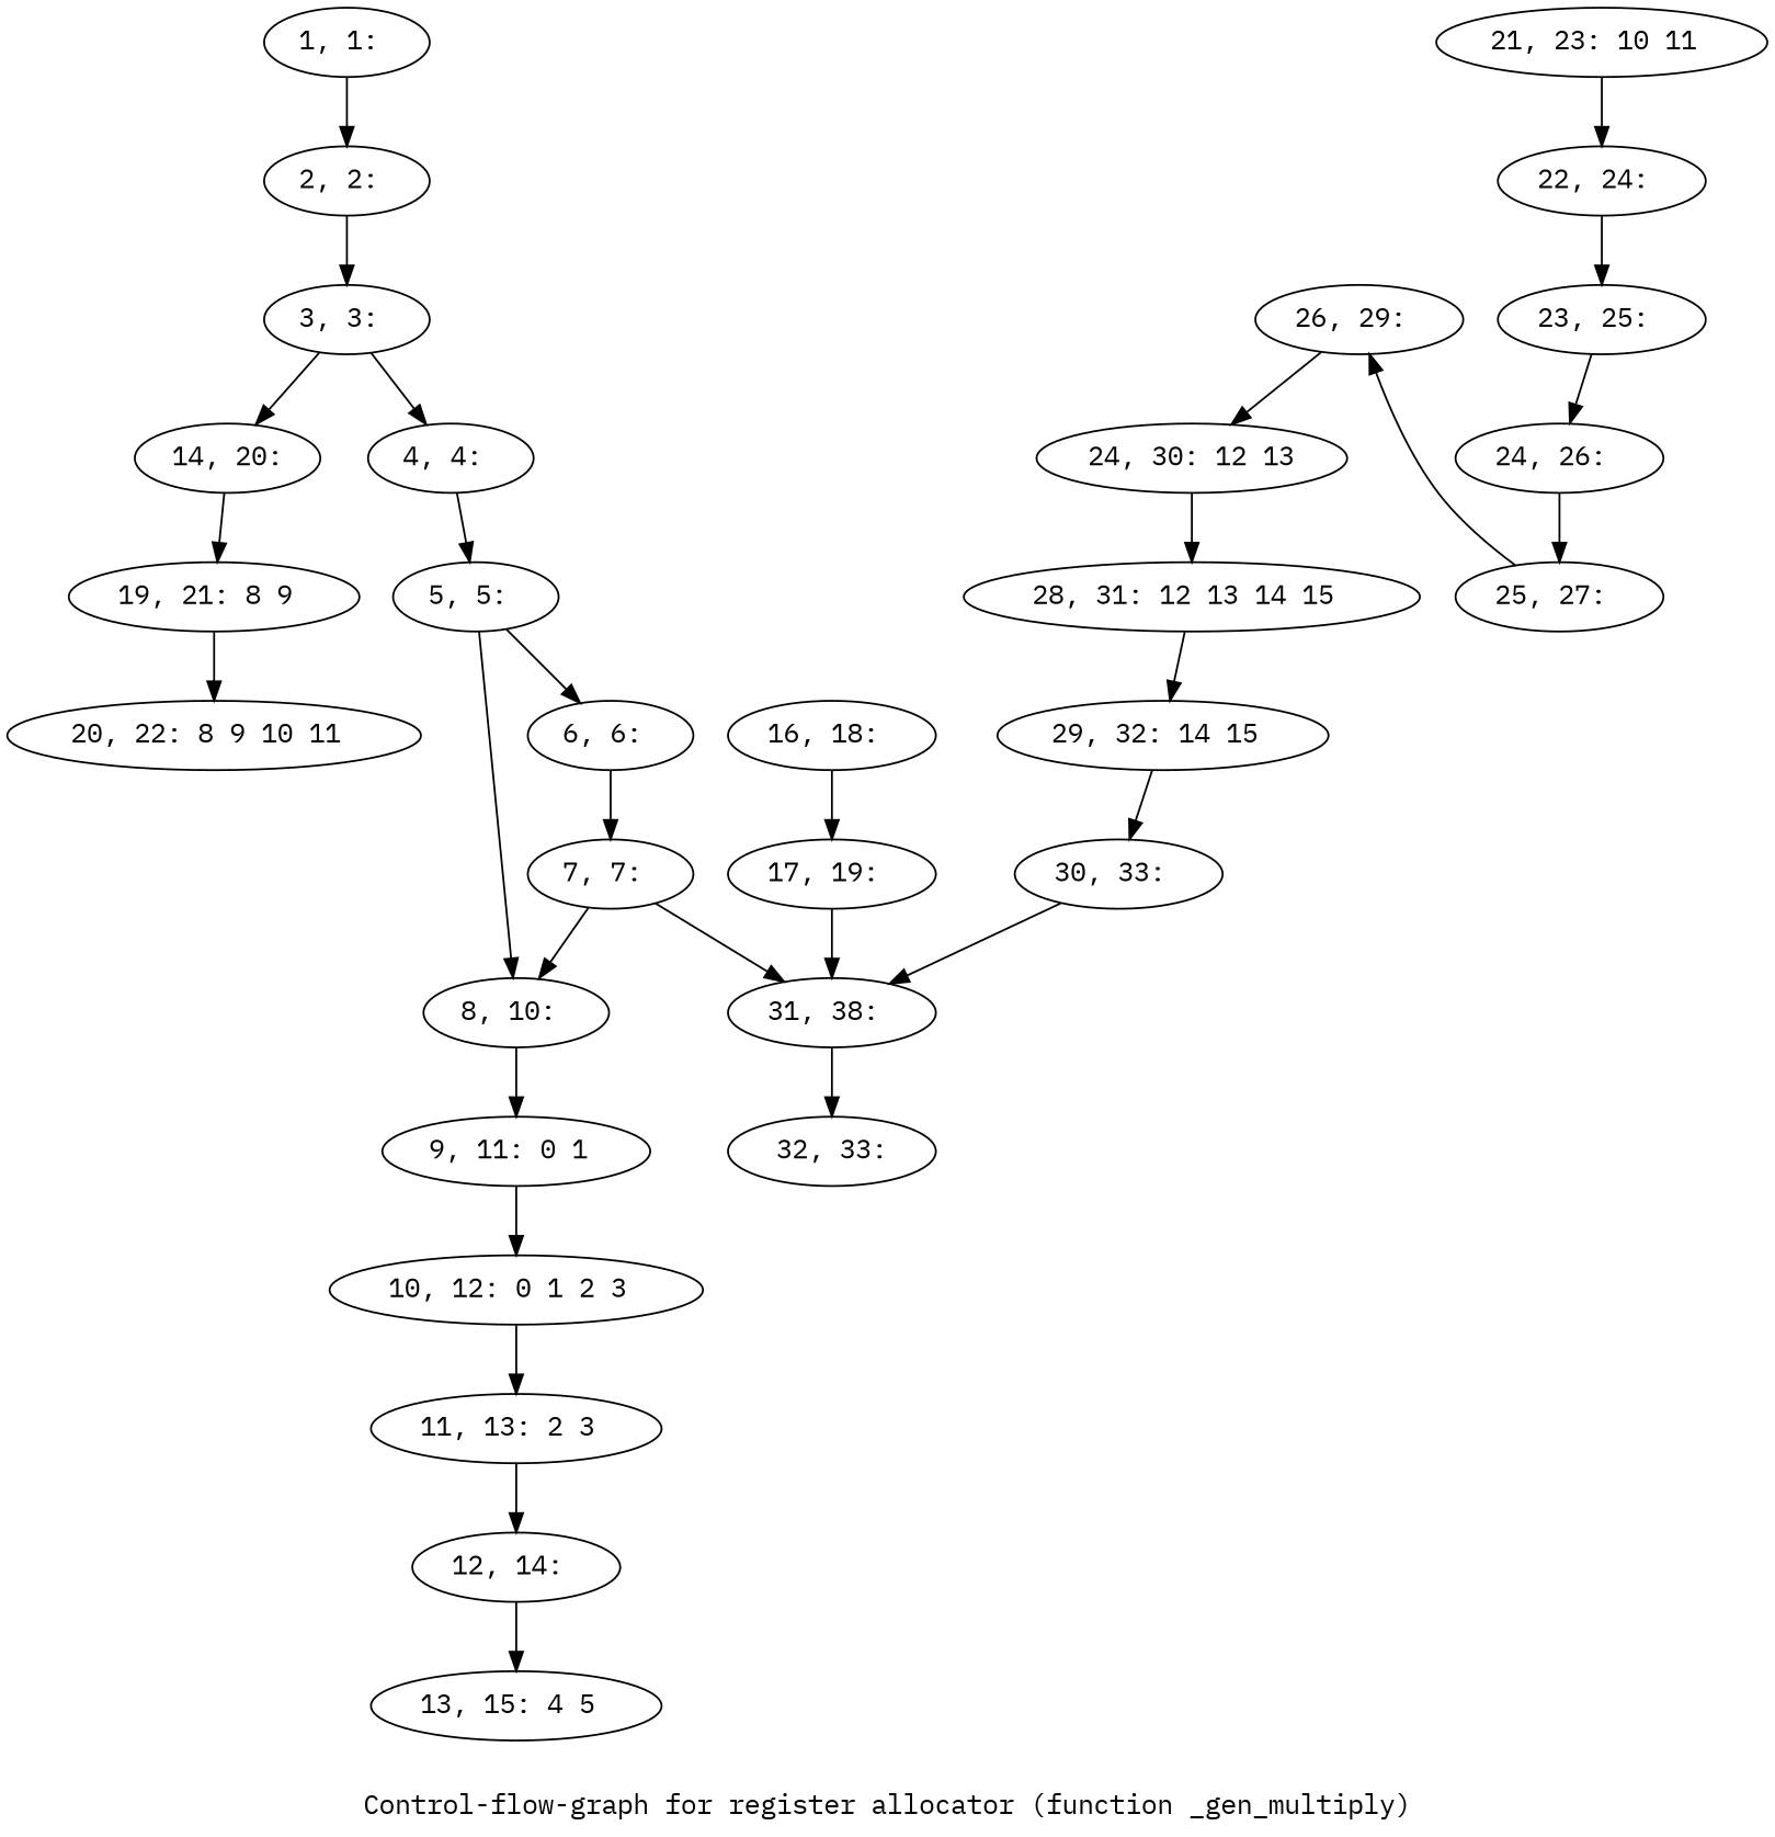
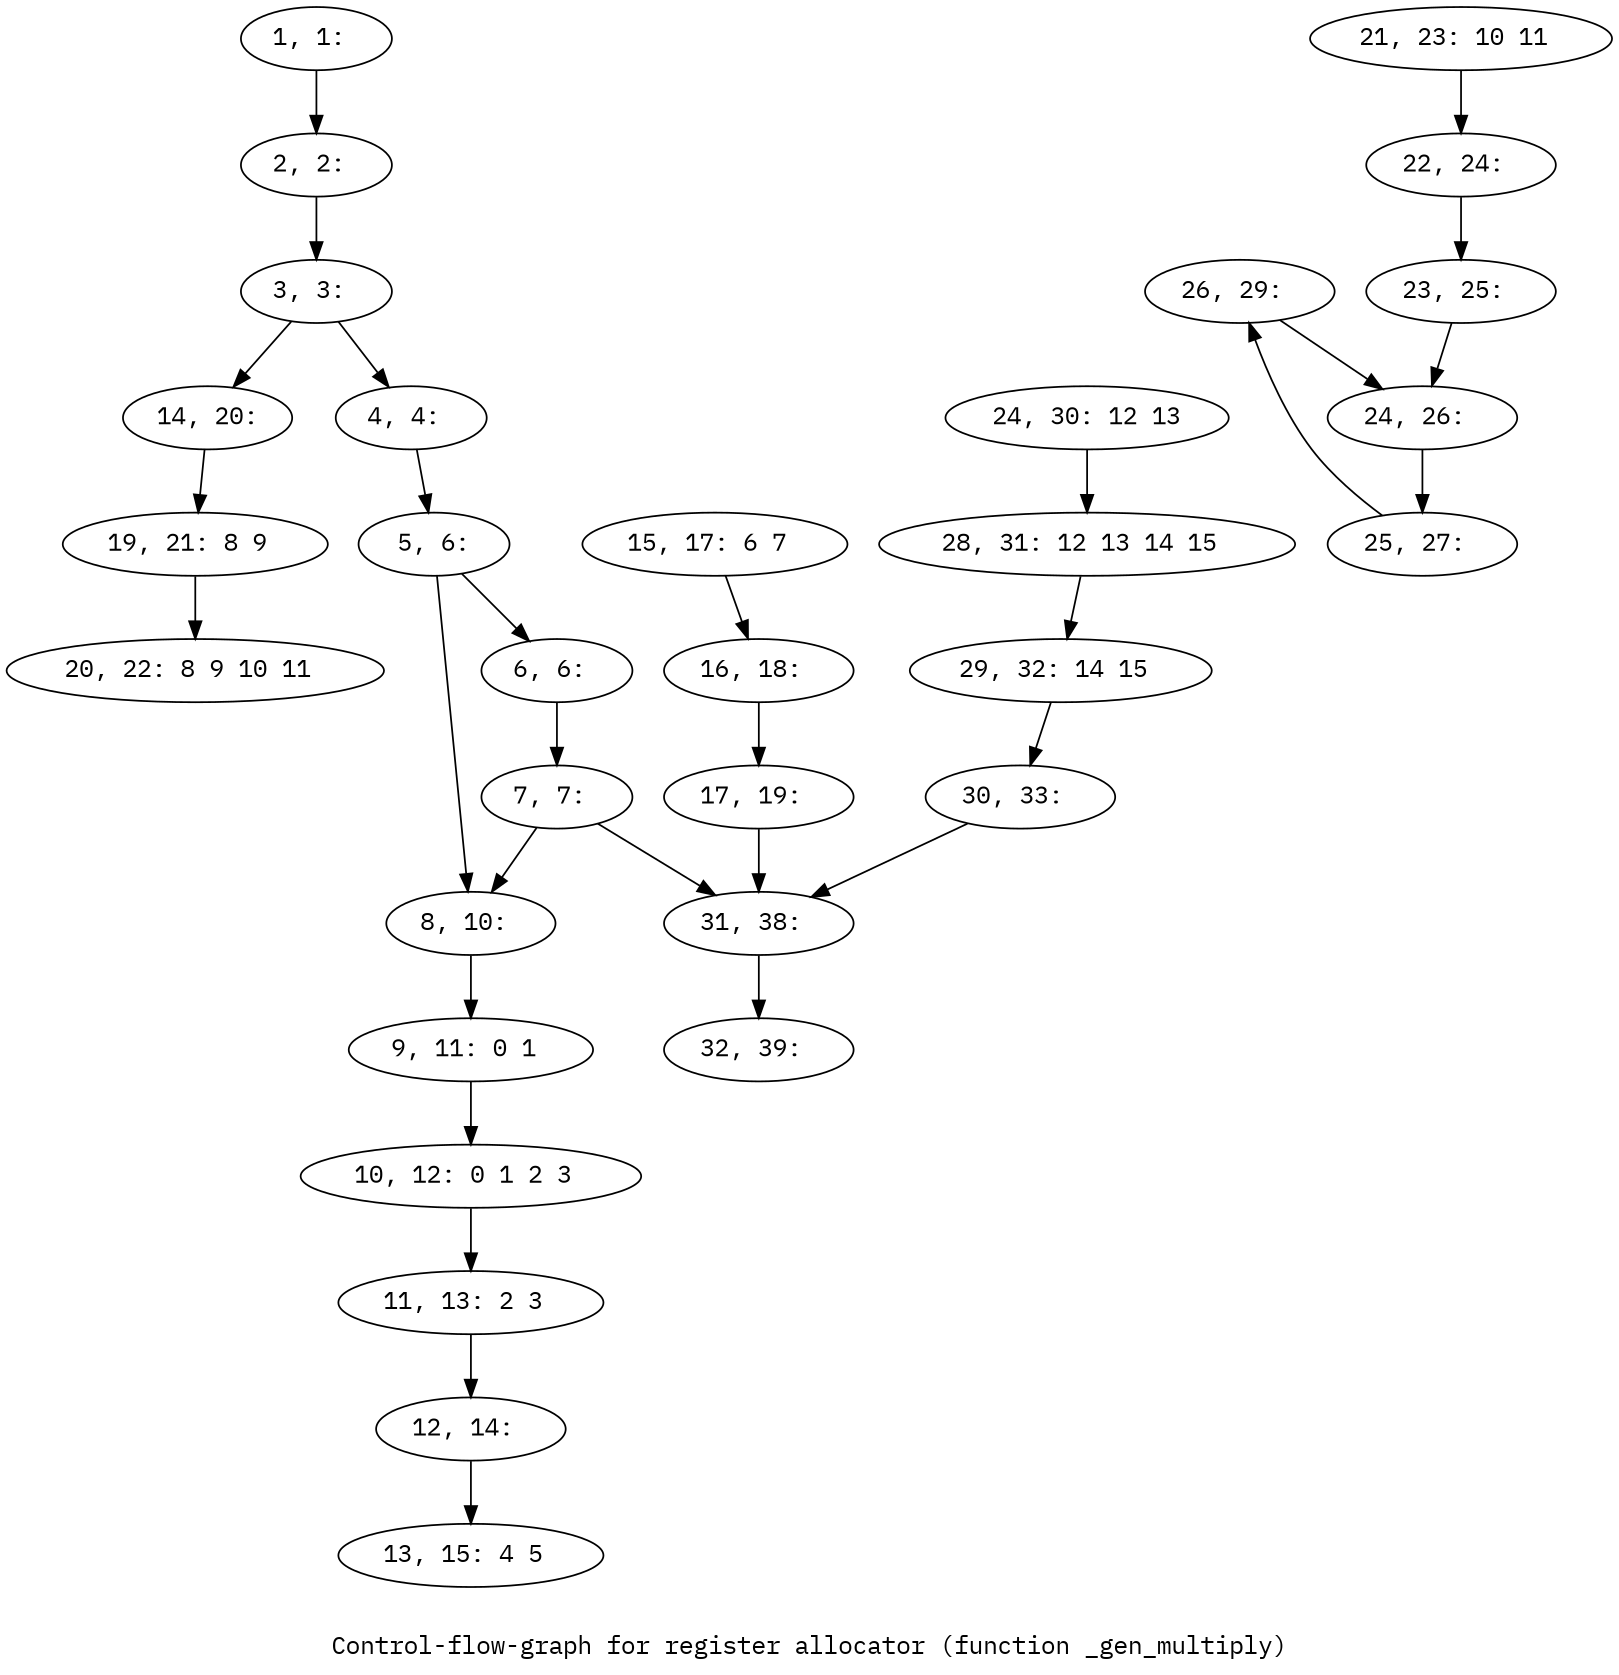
  digraph {
    fontname="IBM Plex Mono"
    label="Control-flow-graph for register allocator (function _gen_multiply)"
    node [fontname="IBM Plex Mono"]
    edge [fontname="IBM Plex Mono"]
    n1 [label="1, 1: "]
    n2 [label="2, 2: "]
    n3 [label="3, 3: "]
    n4 [label="4, 4: "]
    n5 [label="14, 20:"]
-   n6 [label="5, 5: "]
+   n6 [label="5, 6:"]
    n7 [label="19, 21: 8 9 "]
    n8 [label="6, 6: "]
    n9 [label="8, 10: "]
    n10 [label="7, 7: "]
    n11 [label="9, 11: 0 1 "]
    n12 [label="31, 38: "]
-   n13 [label="32, 33:"]
+   n13 [label="32, 39: "]
    n14 [label="10, 12: 0 1 2 3 "]
    n15 [label="11, 13: 2 3 "]
    n16 [label="12, 14: "]
    n17 [label="13, 15: 4 5 "]
+   n18 [label="15, 17: 6 7 "]
    n19 [label="16, 18: "]
    n20 [label="17, 19: "]
    n21 [label="20, 22: 8 9 10 11 "]
    n22 [label="21, 23: 10 11 "]
    n23 [label="22, 24: "]
    n24 [label="23, 25: "]
    n25 [label="24, 26: "]
    n26 [label="25, 27: "]
    n27 [label="26, 29: "]
    n28 [label="24, 30: 12 13"]
    n29 [label="28, 31: 12 13 14 15 "]
    n30 [label="29, 32: 14 15 "]
    n31 [label="30, 33: "]
    n1 -> n2
    n2 -> n3
    n3 -> n4
    n3 -> n5
    n4 -> n6
    n5 -> n7
    n6 -> n8
    n6 -> n9
    n7 -> n21
    n8 -> n10
    n9 -> n11
    n10 -> n9
    n10 -> n12
    n11 -> n14
    n12 -> n13
    n14 -> n15
    n15 -> n16
    n16 -> n17
+   n18 -> n19
    n19 -> n20
    n20 -> n12
    n22 -> n23
    n23 -> n24
    n24 -> n25
    n25 -> n26
    n26 -> n27
-   n27 -> n28
+   n27 -> n25
    n28 -> n29
    n29 -> n30
    n30 -> n31
    n31 -> n12
  }
